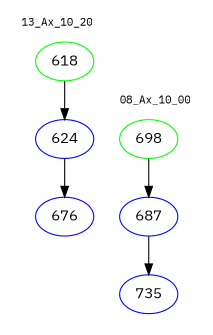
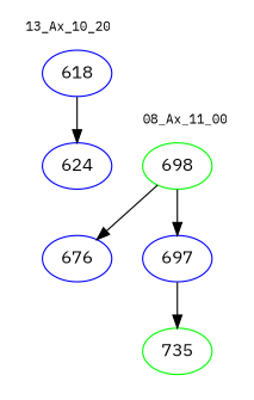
  digraph {
    fontname="IBM Plex Mono"
    node [color=blue fontname="IBM Plex Mono"]
    edge [color=black fontname="IBM Plex Mono"]
-   n1 [color=green label=618]
+   n1 [label=618]
    n2 [label=624]
    n3 [label=676]
    n4 [color=green label=698]
-   n5 [label=687]
-   n6 [label=735]
+   n5 [label=697]
+   n6 [color=green label=735]
    subgraph cluster_1 {
      color=white
      fontsize=10
      label="13_Ax_10_20"
      n1
      n2
      n3
    }
    subgraph cluster_2 {
      color=white
      fontsize=10
-     label="08_Ax_10_00"
+     label="08_Ax_11_00"
      n4
      n5
      n6
    }
    n1 -> n2
-   n2 -> n3
+   n4 -> n3
    n4 -> n5
    n5 -> n6
  }
